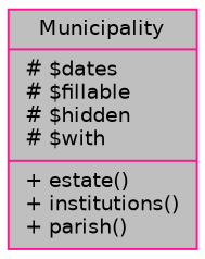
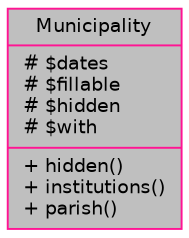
  digraph {
-   n1 [color=deeppink fillcolor=grey75 fontcolor=black fontname=Helvetica fontsize=10 height=0.2 label="{Municipality\n|# $dates\l# $fillable\l# $hidden\l# $with\l|+ estate()\l+ institutions()\l+ parish()\l}" shape=record style=filled width=0.4]
+   n1 [color=deeppink fillcolor=grey75 fontcolor=black fontname=Helvetica fontsize=10 height=0.2 label="{Municipality\n|# $dates\l# $fillable\l# $hidden\l# $with\l|+ hidden()\l+ institutions()\l+ parish()\l}" shape=record style=filled width=0.4]
  }
